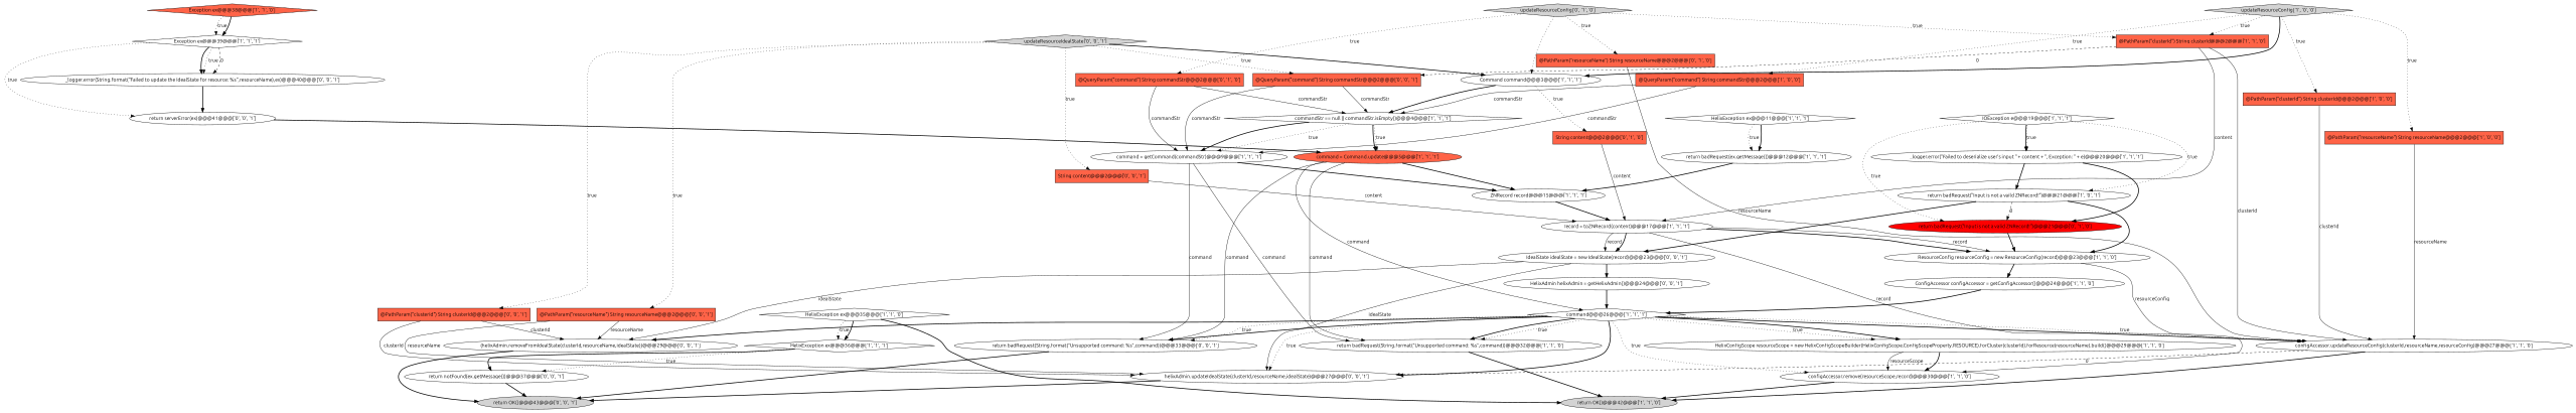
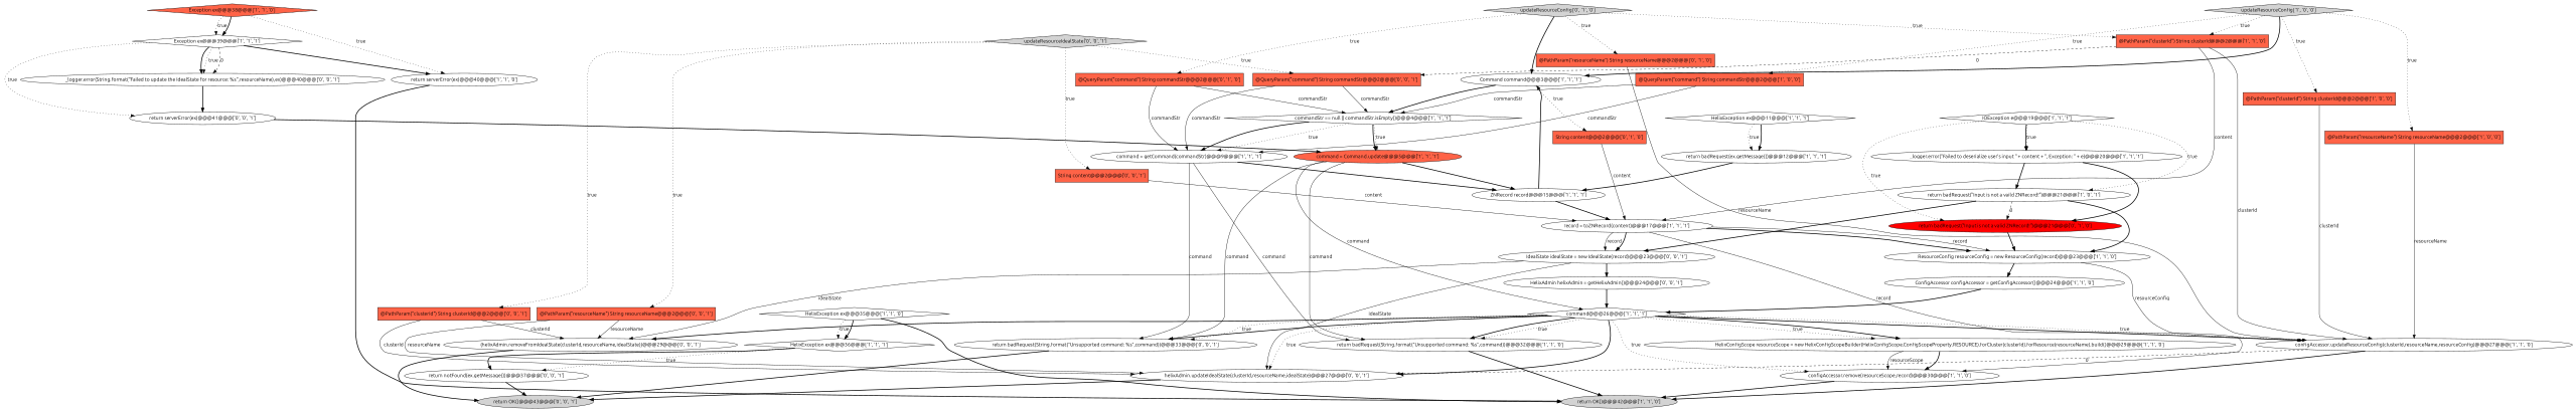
  digraph {
    fontname=Ubuntu
    node [fillcolor=white fontname=Ubuntu shape=ellipse style=filled]
    edge [fontname=Ubuntu style=bold]
    n1 [label="Command command@@@3@@@['1', '1', '1']"]
    n2 [label="commandStr == null || commandStr.isEmpty()@@@4@@@['1', '1', '1']" shape=diamond]
    n3 [fillcolor=tomato label="String content@@@2@@@['0', '1', '0']" shape=box]
    n4 [label="command = getCommand(commandStr)@@@9@@@['1', '1', '1']"]
    n5 [fillcolor=tomato label="command = Command.update@@@5@@@['1', '1', '1']"]
    n6 [fillcolor=tomato label="@PathParam(\"clusterId\") String clusterId@@@2@@@['1', '0', '0']" shape=box]
    n7 [label="configAccessor.updateResourceConfig(clusterId,resourceName,resourceConfig)@@@27@@@['1', '1', '0']"]
    n8 [fillcolor=lightgray label="return OK()@@@42@@@['1', '1', '0']"]
    n9 [label="helixAdmin.updateIdealState(clusterId,resourceName,idealState)@@@27@@@['0', '0', '1']"]
    n10 [label="HelixConfigScope resourceScope = new HelixConfigScopeBuilder(HelixConfigScope.ConfigScopeProperty.RESOURCE).forCluster(clusterId).forResource(resourceName).build()@@@29@@@['1', '1', '0']"]
    n11 [label="configAccessor.remove(resourceScope,record)@@@30@@@['1', '1', '0']"]
    n12 [fillcolor=tomato label="@QueryParam(\"command\") String commandStr@@@2@@@['0', '0', '1']" shape=box]
    n13 [label="ZNRecord record@@@15@@@['1', '1', '1']"]
    n14 [label="return badRequest(String.format(\"Unsupported command: %s\",command))@@@32@@@['1', '1', '0']"]
    n15 [label="return badRequest(String.format(\"Unsupported command: %s\",command))@@@33@@@['0', '0', '1']"]
    n16 [label="HelixException ex@@@36@@@['1', '1', '1']" shape=diamond]
    n17 [label="return notFound(ex.getMessage())@@@37@@@['0', '0', '1']"]
    n18 [fillcolor=lightgray label="return OK()@@@43@@@['0', '0', '1']"]
    n19 [label="record = toZNRecord(content)@@@17@@@['1', '1', '1']"]
    n20 [label="IdealState idealState = new IdealState(record)@@@23@@@['0', '0', '1']"]
    n21 [label="ResourceConfig resourceConfig = new ResourceConfig(record)@@@23@@@['1', '1', '0']"]
    n22 [label="return badRequest(ex.getMessage())@@@12@@@['1', '1', '1']"]
    n23 [fillcolor=lightgray label="updateResourceConfig['0', '1', '0']" shape=diamond]
    n24 [fillcolor=tomato label="@PathParam(\"resourceName\") String resourceName@@@2@@@['0', '1', '0']" shape=box]
    n25 [fillcolor=tomato label="@PathParam(\"clusterId\") String clusterId@@@2@@@['1', '1', '0']" shape=box]
    n26 [fillcolor=tomato label="@QueryParam(\"command\") String commandStr@@@2@@@['0', '1', '0']" shape=box]
    n27 [label="_logger.error(String.format(\"Failed to update the IdealState for resource: %s\",resourceName),ex)@@@40@@@['0', '0', '1']"]
    n28 [label="return serverError(ex)@@@41@@@['0', '0', '1']"]
    n29 [fillcolor=tomato label="@PathParam(\"resourceName\") String resourceName@@@2@@@['0', '0', '1']" shape=box]
    n30 [label="{helixAdmin.removeFromIdealState(clusterId,resourceName,idealState)}@@@29@@@['0', '0', '1']"]
+   n31 [label="return serverError(ex)@@@40@@@['1', '1', '0']"]
    n32 [label="Exception ex@@@39@@@['1', '1', '1']" shape=diamond]
    n33 [label="HelixAdmin helixAdmin = getHelixAdmin()@@@24@@@['0', '0', '1']"]
    n34 [label="command@@@26@@@['1', '1', '1']" shape=diamond]
    n35 [fillcolor=tomato label="@PathParam(\"clusterId\") String clusterId@@@2@@@['0', '0', '1']" shape=box]
    n36 [label="IOException e@@@19@@@['1', '1', '1']" shape=diamond]
    n37 [fillcolor=red label="return badRequest(\"Input is not a valid ZNRecord!\")@@@21@@@['0', '1', '0']"]
    n38 [label="return badRequest(\"Input is not a vaild ZNRecord!\")@@@21@@@['1', '0', '1']"]
    n39 [label="_logger.error(\"Failed to deserialize user's input \" + content + \", Exception: \" + e)@@@20@@@['1', '1', '1']"]
    n40 [label="ConfigAccessor configAccessor = getConfigAccessor()@@@24@@@['1', '1', '0']"]
    n41 [fillcolor=lightgray label="updateResourceIdealState['0', '0', '1']" shape=diamond]
    n42 [fillcolor=tomato label="String content@@@2@@@['0', '0', '1']" shape=box]
    n43 [fillcolor=tomato label="Exception ex@@@38@@@['1', '1', '0']" shape=diamond]
    n44 [label="HelixException ex@@@11@@@['1', '1', '1']" shape=diamond]
    n45 [fillcolor=tomato label="@QueryParam(\"command\") String commandStr@@@2@@@['1', '0', '0']" shape=box]
    n46 [fillcolor=lightgray label="updateResourceConfig['1', '0', '0']" shape=diamond]
    n47 [fillcolor=tomato label="@PathParam(\"resourceName\") String resourceName@@@2@@@['1', '0', '0']" shape=box]
    n48 [label="HelixException ex@@@35@@@['1', '1', '0']" shape=diamond]
    n1 -> n2
    n1 -> n3 [label=true style=dotted]
    n2 -> n4 [label=true style=dotted]
    n2 -> n4
    n2 -> n5 [label=true style=dotted]
    n2 -> n5
    n3 -> n19 [label=content style=solid]
    n4 -> n13
    n4 -> n14 [label=command style=solid]
    n4 -> n15 [label=command style=solid]
    n5 -> n13
    n5 -> n14 [label=command style=solid]
    n5 -> n15 [label=command style=solid]
    n5 -> n34 [label=command style=solid]
    n6 -> n7 [label=clusterId style=solid]
    n7 -> n8
    n7 -> n9 [label=0 style=dashed]
    n9 -> n18
    n10 -> n11 [label=resourceScope style=solid]
    n10 -> n11
    n11 -> n8
    n12 -> n2 [label=commandStr style=solid]
    n12 -> n4 [label=commandStr style=solid]
    n13 -> n19
    n14 -> n8
    n15 -> n18
    n16 -> n17
    n16 -> n17 [label=true style=dotted]
    n17 -> n18
    n19 -> n11 [label=record style=solid]
    n19 -> n20 [label=record style=solid]
    n19 -> n20
    n19 -> n21 [label=record style=solid]
    n19 -> n21
    n20 -> n9 [label=idealState style=solid]
    n20 -> n30 [label=idealState style=solid]
    n20 -> n33
    n21 -> n7 [label=resourceConfig style=solid]
    n21 -> n40
    n22 -> n13
-   n23 -> n1 [style=dotted]
+   n23 -> n1
    n23 -> n24 [label=true style=dotted]
    n23 -> n25 [label=true style=dotted]
    n23 -> n26 [label=true style=dotted]
    n24 -> n7 [label=resourceName style=solid]
    n25 -> n7 [label=clusterId style=solid]
    n25 -> n12 [label=0 style=dashed]
    n25 -> n19 [label=content style=solid]
    n26 -> n2 [label=commandStr style=solid]
    n26 -> n4 [label=commandStr style=solid]
    n27 -> n28
    n28 -> n5
    n29 -> n9 [label=resourceName style=solid]
    n29 -> n30 [label=resourceName style=solid]
    n30 -> n18
+   n31 -> n8
    n32 -> n27 [label=true style=dotted]
    n32 -> n27 [label=0 style=dashed]
    n32 -> n27
    n32 -> n28 [label=true style=dotted]
+   n32 -> n31
    n33 -> n34
    n34 -> n7
    n34 -> n7 [label=true style=dotted]
    n34 -> n9 [label=true style=dotted]
    n34 -> n9
    n34 -> n10 [label=true style=dotted]
    n34 -> n10
    n34 -> n11 [label=true style=dotted]
    n34 -> n14 [label=true style=dotted]
    n34 -> n14
    n34 -> n15
    n34 -> n15 [label=true style=dotted]
    n34 -> n30
    n35 -> n9 [label=clusterId style=solid]
    n35 -> n30 [label=clusterId style=solid]
    n36 -> n37 [label=true style=dotted]
    n36 -> n38 [label=true style=dotted]
    n36 -> n39
    n36 -> n39 [label=true style=dotted]
    n37 -> n21
    n38 -> n20
    n38 -> n21
    n38 -> n37 [label=0 style=dashed]
    n39 -> n37
    n39 -> n38
    n40 -> n34
-   n41 -> n1
+   n13 -> n1
    n41 -> n12 [label=true style=dotted]
    n41 -> n29 [label=true style=dotted]
    n41 -> n35 [label=true style=dotted]
    n41 -> n42 [label=true style=dotted]
    n42 -> n19 [label=content style=solid]
+   n43 -> n31 [label=true style=dotted]
    n43 -> n32 [label=true style=dotted]
    n43 -> n32
    n44 -> n22
    n44 -> n22 [label=true style=dotted]
    n45 -> n2 [label=commandStr style=solid]
    n45 -> n4 [label=commandStr style=solid]
    n46 -> n1
    n46 -> n6 [label=true style=dotted]
    n46 -> n25 [label=true style=dotted]
    n46 -> n45 [label=true style=dotted]
    n46 -> n47 [label=true style=dotted]
    n47 -> n7 [label=resourceName style=solid]
    n48 -> n8
    n48 -> n16 [label=true style=dotted]
    n48 -> n16
  }
